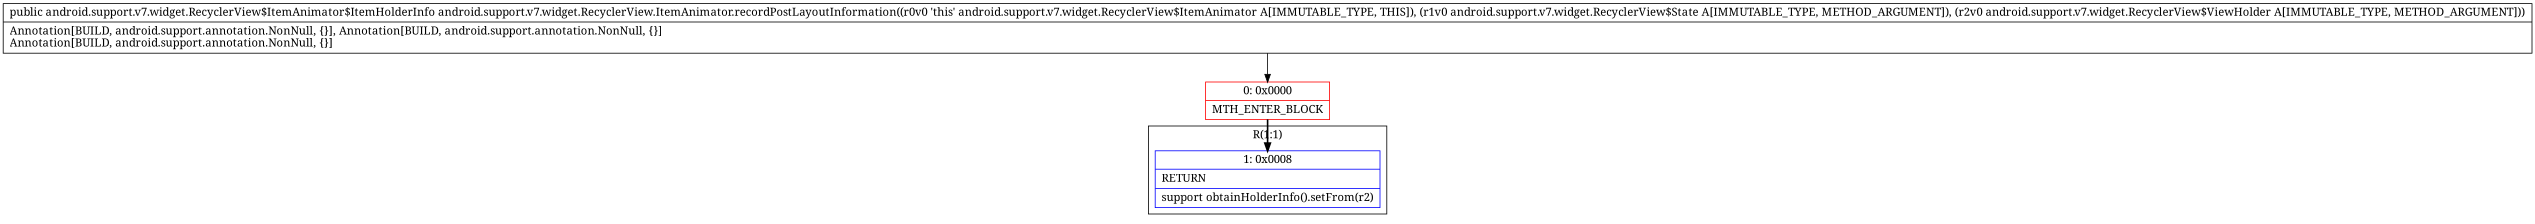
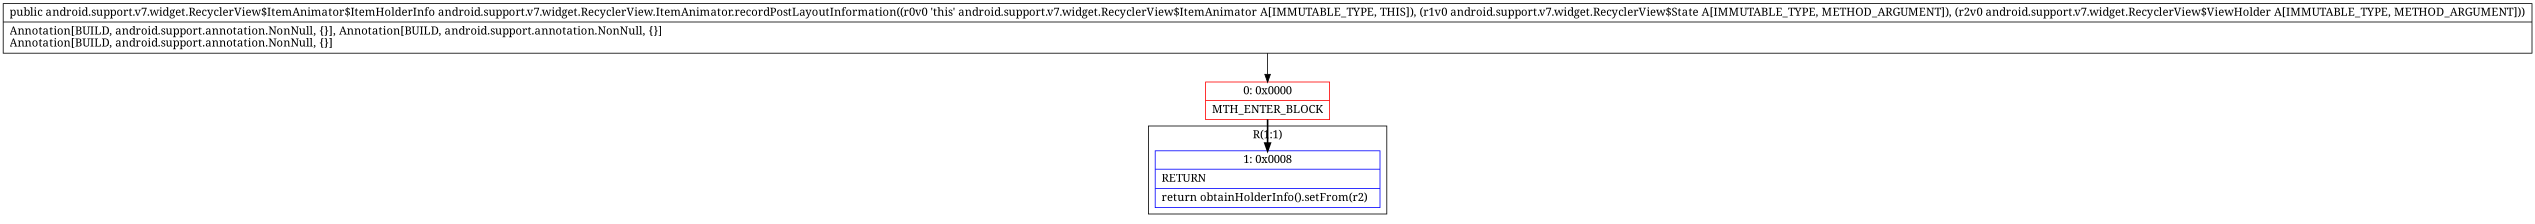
  digraph {
    fontname="Noto Serif"
    node [shape=record fontname="Noto Serif"]
    edge [color=black fontname="Noto Serif"]
-   n1 [color=blue label="{1\:\ 0x0008|RETURN\l|support obtainHolderInfo().setFrom(r2)\l}"]
+   n1 [color=blue label="{1\:\ 0x0008|RETURN\l|return obtainHolderInfo().setFrom(r2)\l}"]
    n2 [color=red label="{0\:\ 0x0000|MTH_ENTER_BLOCK\l}"]
    n3 [label="{public android.support.v7.widget.RecyclerView$ItemAnimator$ItemHolderInfo android.support.v7.widget.RecyclerView.ItemAnimator.recordPostLayoutInformation((r0v0 'this' android.support.v7.widget.RecyclerView$ItemAnimator A[IMMUTABLE_TYPE, THIS]), (r1v0 android.support.v7.widget.RecyclerView$State A[IMMUTABLE_TYPE, METHOD_ARGUMENT]), (r2v0 android.support.v7.widget.RecyclerView$ViewHolder A[IMMUTABLE_TYPE, METHOD_ARGUMENT]))  | Annotation[BUILD, android.support.annotation.NonNull, \{\}], Annotation[BUILD, android.support.annotation.NonNull, \{\}]\lAnnotation[BUILD, android.support.annotation.NonNull, \{\}]\l}"]
    subgraph cluster_1 {
      label="R(1:1)"
      n1
    }
    n2 -> n1 [style=bold]
    n3 -> n2 [style=solid]
  }
